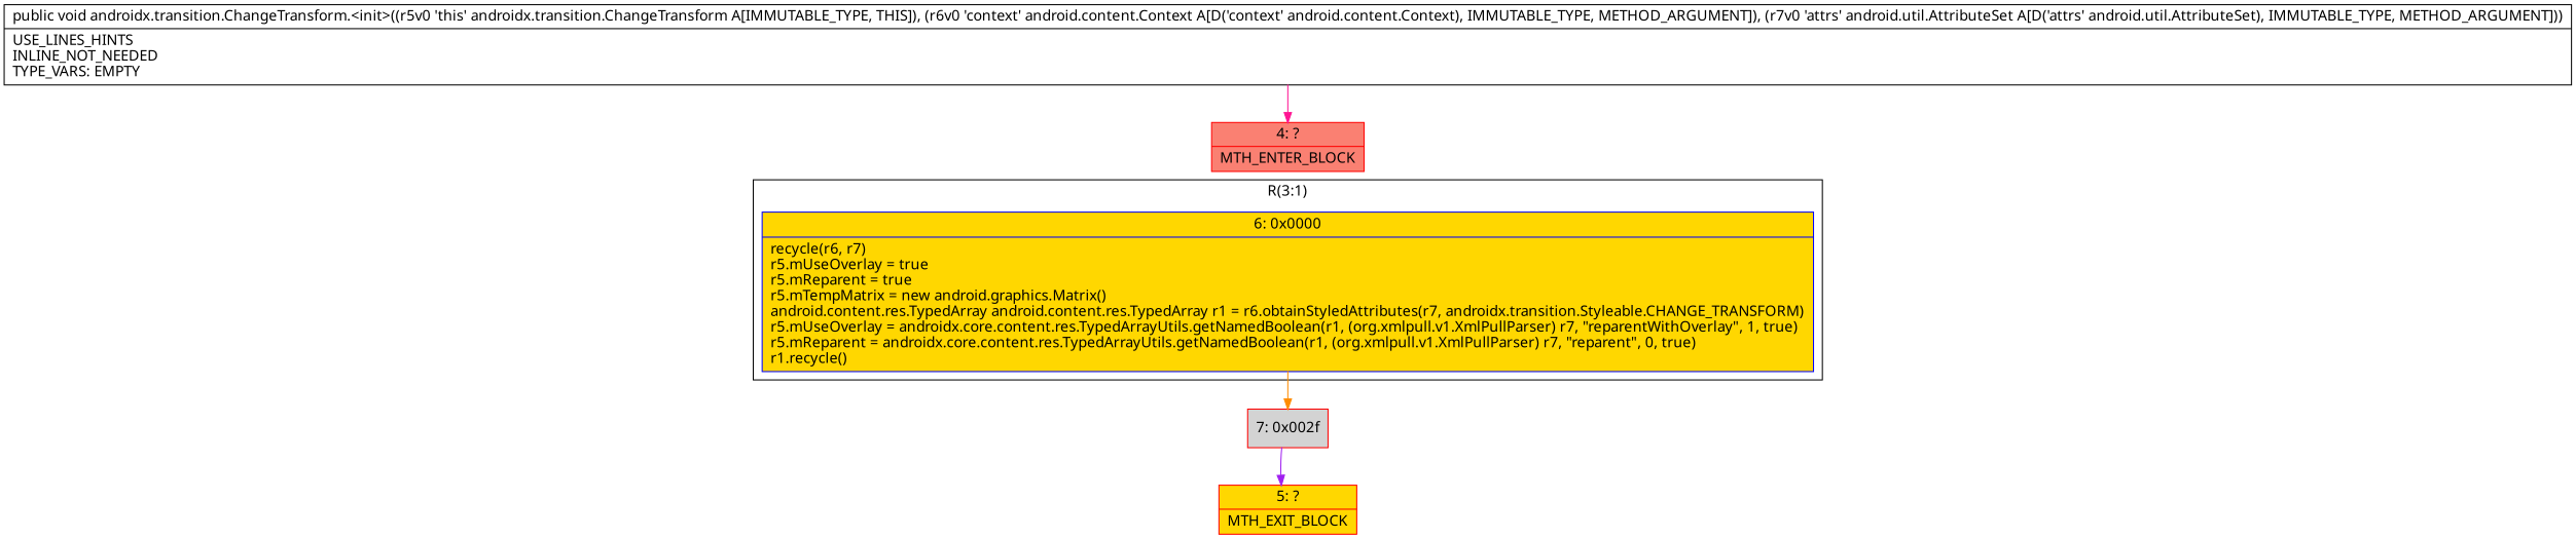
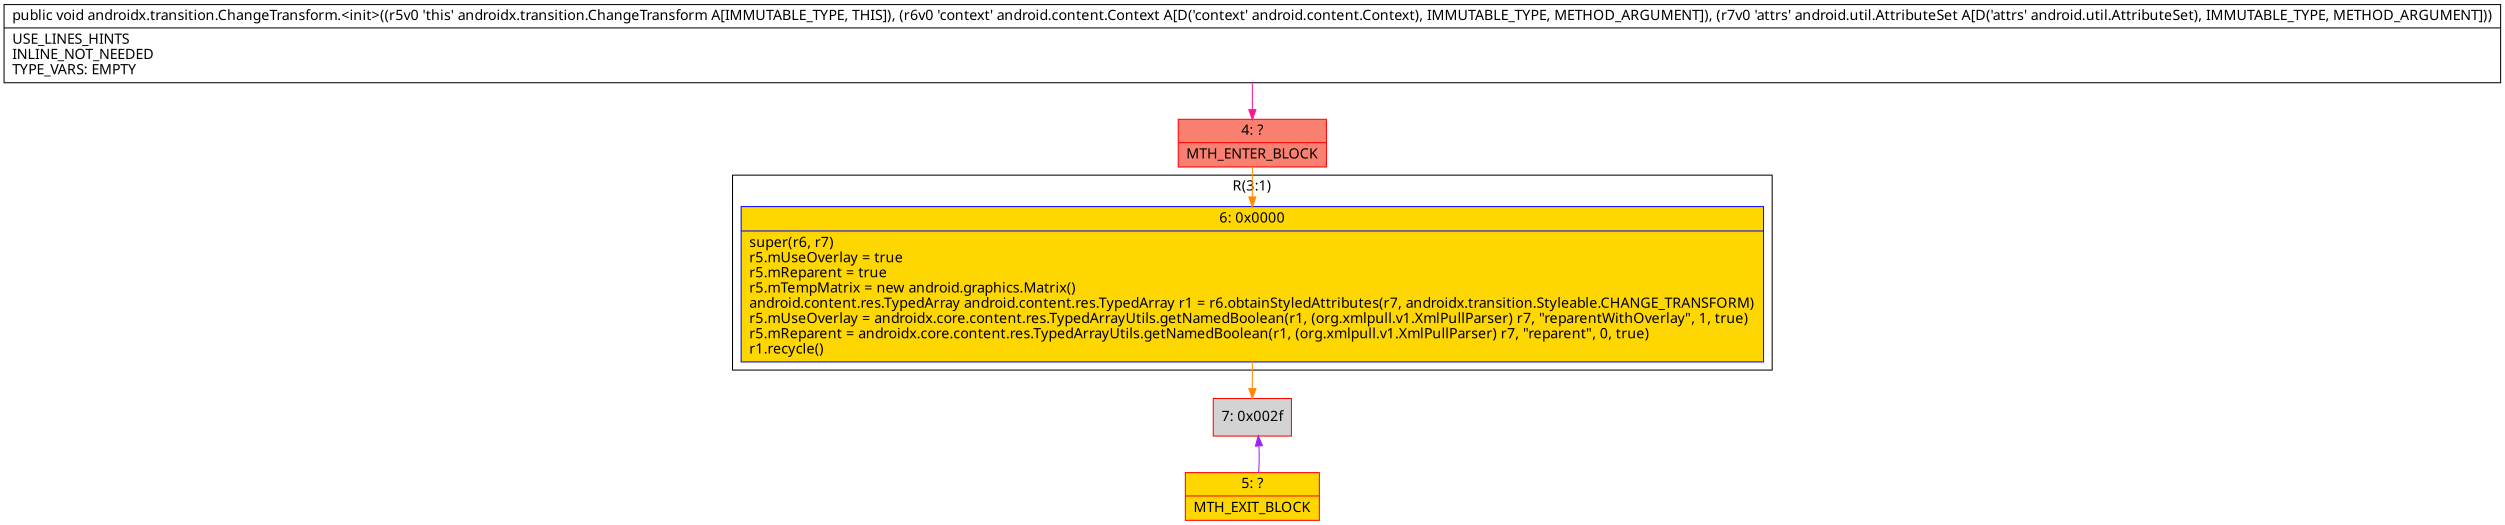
  digraph {
    fontname="Noto Sans"
    node [color=red fillcolor=gold fontname="Noto Sans" shape=record style=filled]
    edge [color=darkorange fontname="Noto Sans"]
-   n1 [color=blue label="{6\:\ 0x0000|recycle(r6, r7)\lr5.mUseOverlay = true\lr5.mReparent = true\lr5.mTempMatrix = new android.graphics.Matrix()\landroid.content.res.TypedArray android.content.res.TypedArray r1 = r6.obtainStyledAttributes(r7, androidx.transition.Styleable.CHANGE_TRANSFORM)\lr5.mUseOverlay = androidx.core.content.res.TypedArrayUtils.getNamedBoolean(r1, (org.xmlpull.v1.XmlPullParser) r7, \"reparentWithOverlay\", 1, true)\lr5.mReparent = androidx.core.content.res.TypedArrayUtils.getNamedBoolean(r1, (org.xmlpull.v1.XmlPullParser) r7, \"reparent\", 0, true)\lr1.recycle()\l}"]
+   n1 [color=blue label="{6\:\ 0x0000|super(r6, r7)\lr5.mUseOverlay = true\lr5.mReparent = true\lr5.mTempMatrix = new android.graphics.Matrix()\landroid.content.res.TypedArray android.content.res.TypedArray r1 = r6.obtainStyledAttributes(r7, androidx.transition.Styleable.CHANGE_TRANSFORM)\lr5.mUseOverlay = androidx.core.content.res.TypedArrayUtils.getNamedBoolean(r1, (org.xmlpull.v1.XmlPullParser) r7, \"reparentWithOverlay\", 1, true)\lr5.mReparent = androidx.core.content.res.TypedArrayUtils.getNamedBoolean(r1, (org.xmlpull.v1.XmlPullParser) r7, \"reparent\", 0, true)\lr1.recycle()\l}"]
    n2 [fillcolor=lightgrey label="{7\:\ 0x002f}"]
    n3 [label="{5\:\ ?|MTH_EXIT_BLOCK\l}"]
    n4 [fillcolor=salmon label="{4\:\ ?|MTH_ENTER_BLOCK\l}"]
    n5 [fillcolor=white label="{public void androidx.transition.ChangeTransform.\<init\>((r5v0 'this' androidx.transition.ChangeTransform A[IMMUTABLE_TYPE, THIS]), (r6v0 'context' android.content.Context A[D('context' android.content.Context), IMMUTABLE_TYPE, METHOD_ARGUMENT]), (r7v0 'attrs' android.util.AttributeSet A[D('attrs' android.util.AttributeSet), IMMUTABLE_TYPE, METHOD_ARGUMENT]))  | USE_LINES_HINTS\lINLINE_NOT_NEEDED\lTYPE_VARS: EMPTY\l}" color=""]
    subgraph cluster_1 {
      label="R(3:1)"
      n1
    }
    n1 -> n2
-   n2 -> n3 [color=purple]
+   n3 -> n2 [color=purple]
+   n4 -> n1
    n5 -> n4 [color=deeppink]
  }
